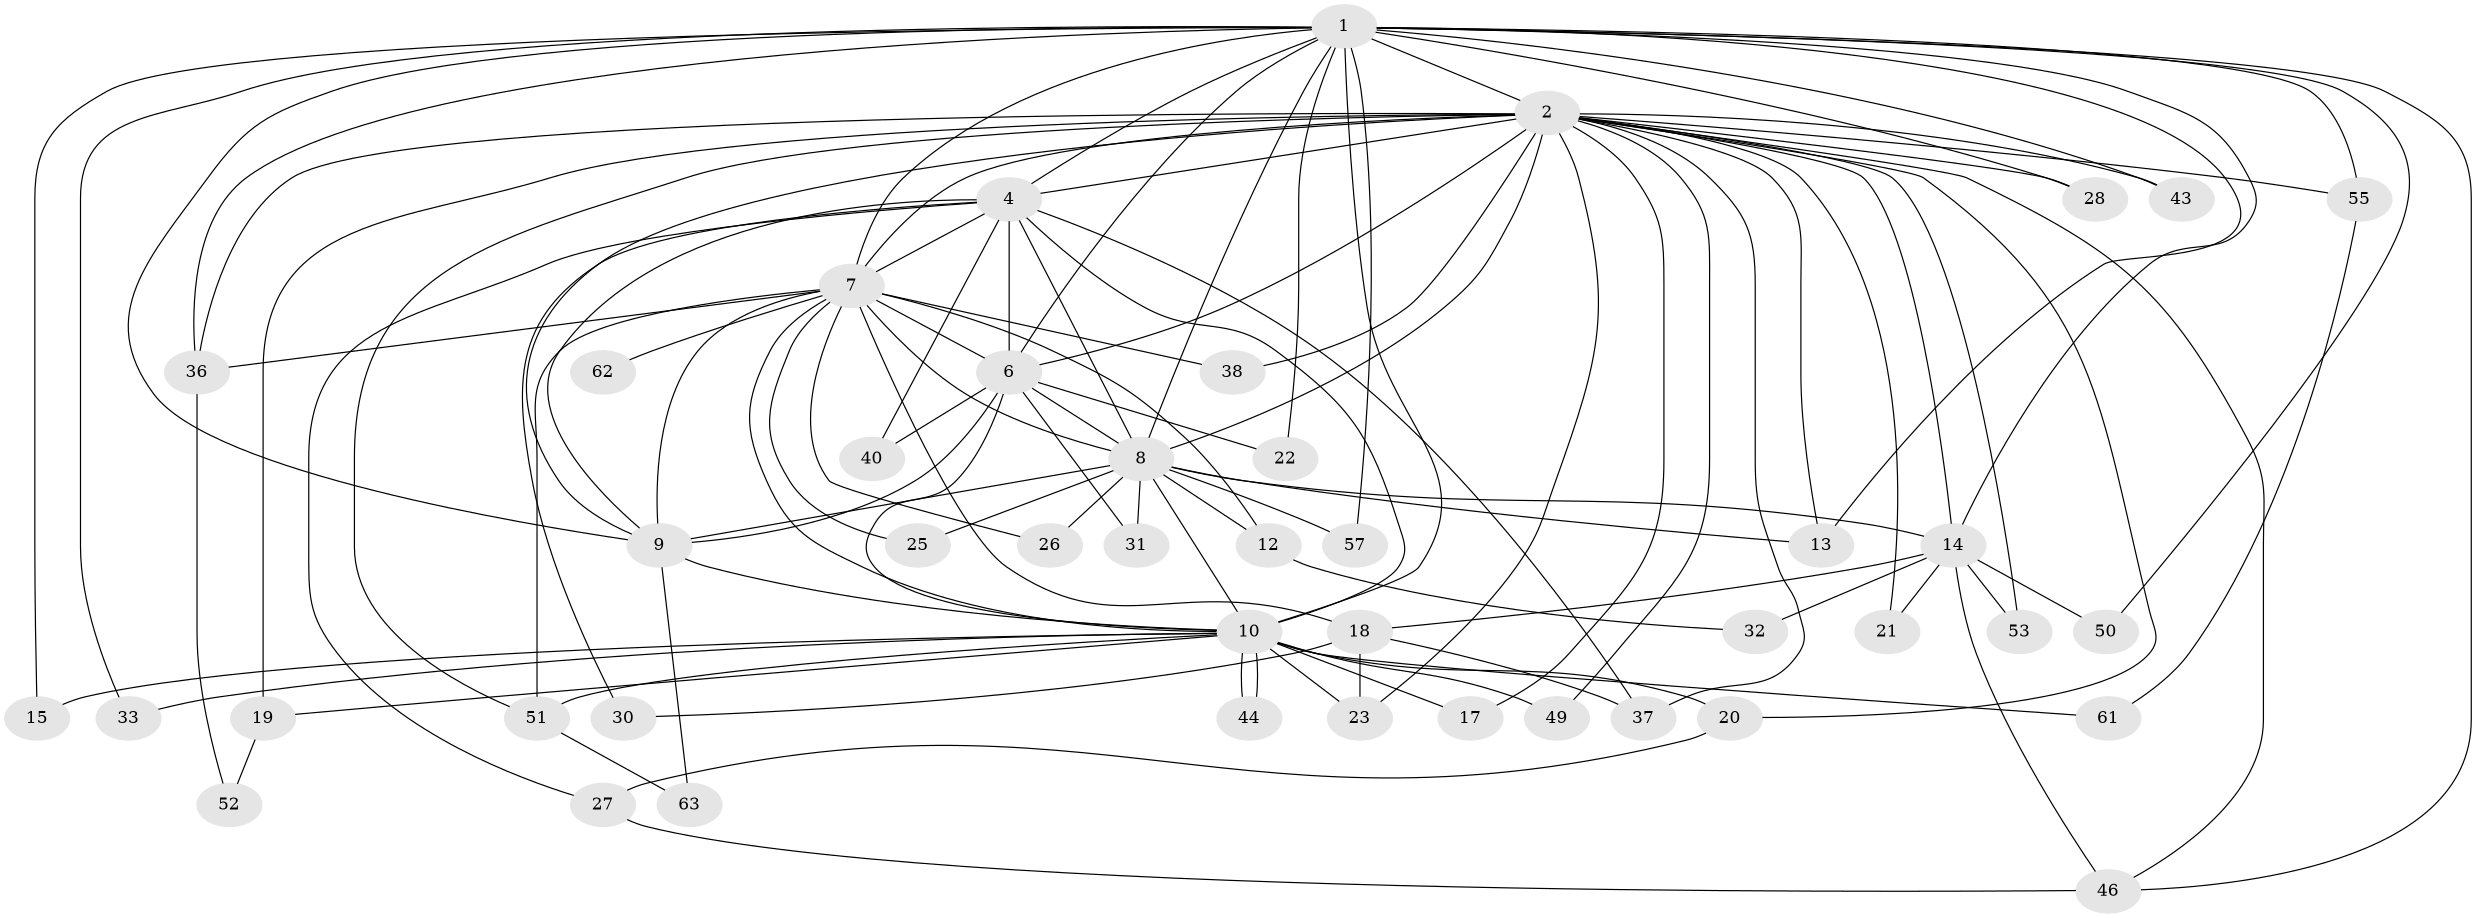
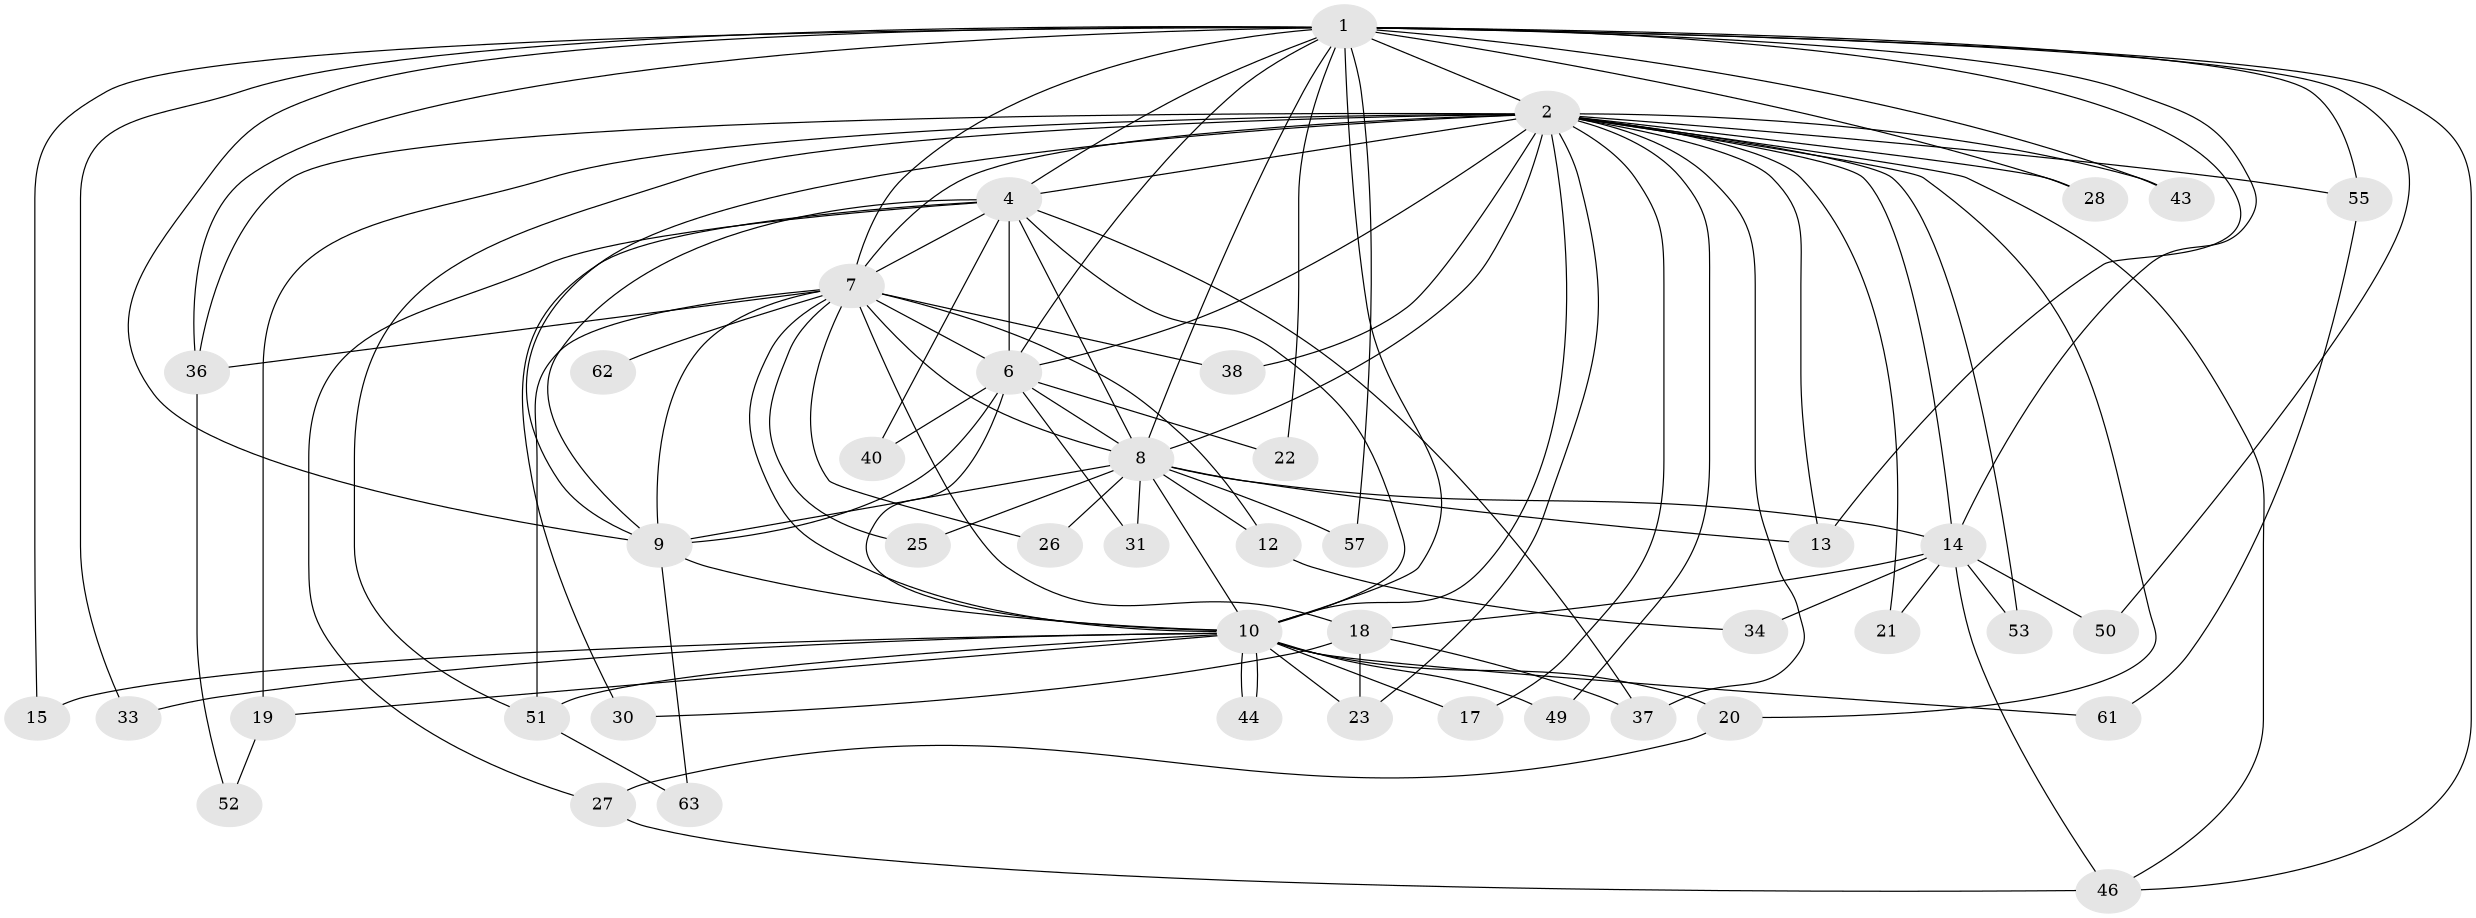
  graph {
    node [color=gray90 style=filled]
    1 [super="+48"]
    2 [super="+3"]
    4 [super="+11"]
    n4 [label=7 super="+32"]
    6 [super="+7"]
    8 [super="+29"]
    9 [super="+58"]
    10 [super="+35"]
    13 [super="+59"]
    14 [super="+16"]
    15
    22
    28
    33
    36 [super="+41"]
    43
    46 [super="+54"]
    50
    55
    57
    17 [super="+39"]
    19 [super="+42"]
    20
    21 [super="+24"]
    23 [super="+45"]
    37 [super="+47"]
    38
    49
    51 [super="+60"]
    53
    27
    30
    40
    12
    18
    25
    26
    62
    31
    63
    44
    61
-   34 [label=32]
+   34
    52
    1 -- 2 [weight=2]
    1 -- 4
    1 -- n4
    1 -- 6 [weight=2]
    1 -- 8
    1 -- 9
    1 -- 10
    1 -- 13
    1 -- 14
    1 -- 15
    1 -- 22
    1 -- 28
    1 -- 33
    1 -- 36
    1 -- 43
    1 -- 46
    1 -- 50
    1 -- 55
    1 -- 57
    2 -- 4 [weight=2]
    2 -- n4 [weight=2]
    2 -- 6 [weight=4]
    2 -- 8 [weight=2]
    2 -- 9 [weight=2]
+   2 -- 10 [weight=3]
    2 -- 13
    2 -- 14
    2 -- 28
    2 -- 36
    2 -- 43
    2 -- 46
    2 -- 55
    2 -- 17 [weight=2]
    2 -- 19 [weight=2]
    2 -- 20
    2 -- 21
    2 -- 23
    2 -- 37
    2 -- 38
    2 -- 49
    2 -- 51
    2 -- 53
    4 -- n4 [weight=2]
    4 -- 6 [weight=2]
    4 -- 8 [weight=2]
    4 -- 9
    4 -- 10
    4 -- 37
    4 -- 27
    4 -- 30
    4 -- 40
    n4 -- 6 [weight=2]
    n4 -- 8
    n4 -- 9 [weight=2]
    n4 -- 10
    n4 -- 36
    n4 -- 38
    n4 -- 51
    n4 -- 12
    n4 -- 18
    n4 -- 25
    n4 -- 26
    n4 -- 62
    6 -- 8 [weight=2]
    6 -- 9 [weight=2]
    6 -- 10 [weight=2]
    6 -- 22
    6 -- 40
    6 -- 31
    8 -- 9
    8 -- 10 [weight=2]
    8 -- 13
    8 -- 14
    8 -- 57
    8 -- 12
    8 -- 25
    8 -- 26
    8 -- 31
    9 -- 10
    9 -- 63
    10 -- 15
    10 -- 33
    10 -- 17
    10 -- 19
    10 -- 20
    10 -- 23
    10 -- 49
    10 -- 51
    10 -- 44
    10 -- 44
    10 -- 61
    14 -- 46
    14 -- 50
    14 -- 21 [weight=2]
    14 -- 53
    14 -- 18
    14 -- 34
    36 -- 52
    55 -- 61
    19 -- 52
    20 -- 27
    51 -- 63
    27 -- 46
    12 -- 34
    18 -- 23
    18 -- 37
    18 -- 30
  }
